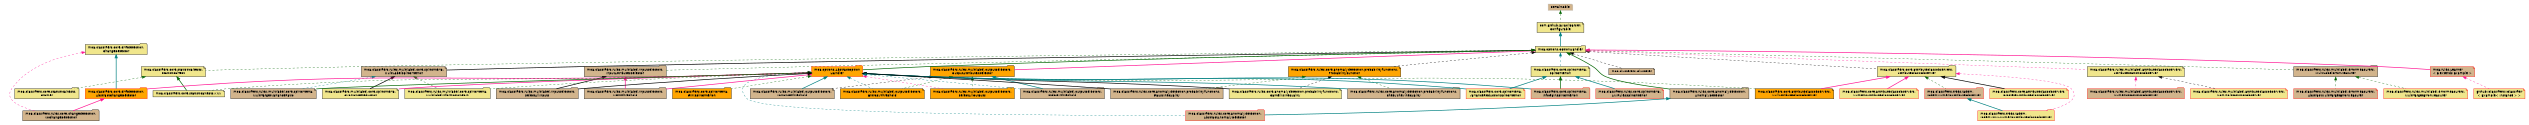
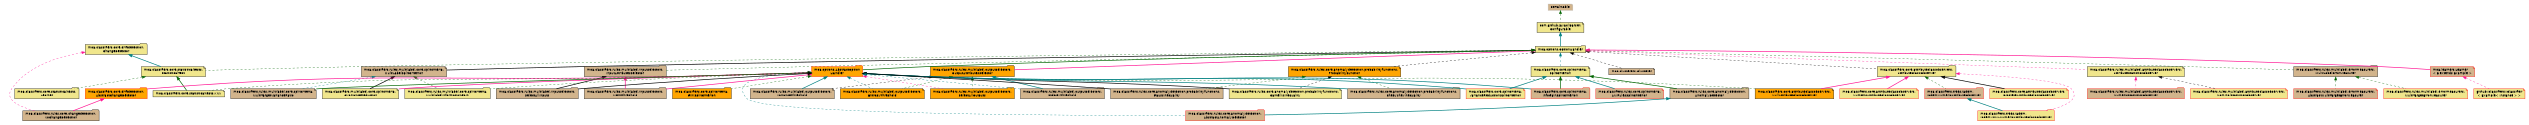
  digraph {
    rankdir=TB
    node [color=black fillcolor=tan fontname=Helvetica fontsize=10 shape=note style=filled]
    edge [color=darkgreen dir=back fontname=Helvetica fontsize=10 labelfontname=Helvetica labelfontsize=10 style=dashed]
    n1 [fillcolor=khaki fontcolor=black height=0.2 label="com.github.javacliparser.\lConfigurable" width=0.4]
    n2 [fillcolor=khaki height=0.2 label="moa.options.OptionHandler" shape=folder width=0.4]
    n3 [fillcolor=khaki height=0.2 label="moa.classifiers.core.attributeclassobservers.\lAttributeClassObserver" shape=folder width=0.4]
    n4 [fillcolor=khaki height=0.2 label="moa.classifiers.core.splitcriteria.\lSplitCriterion" width=0.4]
    n5 [fillcolor=khaki height=0.2 label="moa.classifiers.core.statisticaltests.\lStatisticalTest" width=0.4]
    n6 [height=0.2 label="moa.classifiers.rules.core.anomalydetection.\lAnomalyDetector" shape=folder width=0.4]
    n7 [fillcolor=orange height=0.2 label="moa.classifiers.rules.core.anomalydetection.probabilityfunctions.\lProbabilityFunction" width=0.4]
    n8 [fillcolor=khaki height=0.2 label="moa.classifiers.rules.multilabel.attributeclassobservers.\lAttributeStatisticsObserver" width=0.4]
    n9 [height=0.2 label="moa.classifiers.rules.multilabel.core.splitcriteria.\lMultiLabelSplitCriterion" width=0.4]
    n10 [height=0.2 label="moa.classifiers.rules.multilabel.errormeasurers.\lMultiLabelErrorMeasurer" shape=folder width=0.4]
    n11 [height=0.2 label="moa.classifiers.rules.multilabel.inputselectors.\lInputAttributesSelector" shape=folder width=0.4]
    n12 [fillcolor=orange height=0.2 label="moa.classifiers.rules.multilabel.outputselectors.\lOutputAttributesSelector" shape=folder width=0.4]
    n13 [height=0.2 label="moa.clusterers.Clusterer" width=0.4]
-   n14 [color=red height=0.2 label="moa.rules.Learner\l\< E extends Example \>" width=0.4]
+   n14 [color=red height=0.2 label="moa.learners.Learner\l\< E extends Example \>" width=0.4]
    n15 [color=red fillcolor=orange height=0.2 label="moa.options.AbstractOption\lHandler" shape=folder width=0.4]
    n16 [color=grey75 height=0.2 label=Serializable width=0.4]
    n17 [color=red fillcolor=khaki height=0.2 label="moa.classifiers.core.attributeclassobservers.\lDiscreteAttributeClassObserver" width=0.4]
    n18 [fillcolor=orange height=0.2 label="moa.classifiers.core.attributeclassobservers.\lNullAttributeClassObserver" width=0.4]
    n19 [color=red fillcolor=khaki height=0.2 label="moa.classifiers.core.attributeclassobservers.\lNumericAttributeClassObserver" width=0.4]
    n20 [color=red height=0.2 label="moa.classifiers.trees.iadem.\lIademNumericAttributeObserver" shape=folder width=0.4]
    n21 [color=red fillcolor=khaki height=0.2 label="moa.classifiers.trees.iadem.\lIademVFMLNumericAttributeClassObserver" shape=folder width=0.4]
    n22 [fillcolor=khaki height=0.2 label="moa.classifiers.core.driftdetection.\lChangeDetector" shape=folder width=0.4]
    n23 [color=red fillcolor=orange height=0.2 label="moa.classifiers.core.driftdetection.\lAbstractChangeDetector" shape=folder width=0.4]
    n24 [height=0.2 label="moa.classifiers.rules.core.changedetection.\lNoChangeDetection" shape=folder width=0.4]
    n25 [color=red height=0.2 label="moa.classifiers.core.splitcriteria.\lInfoGainSplitCriterion" shape=folder width=0.4]
    n26 [color=red fillcolor=khaki height=0.2 label="moa.classifiers.core.splitcriteria.\lVarianceReductionSplitCriterion" width=0.4]
    n27 [color=red height=0.2 label="moa.classifiers.rules.core.splitcriteria.\lAMRulesSplitCriterion" width=0.4]
-   n28 [fillcolor=khaki height=0.2 label="moa.classifiers.core.statisticaltests.\lCramer" shape=folder width=0.4]
+   n28 [fillcolor=khaki height=0.2 label="moa.classifiers.core.statisticaltests.\lLearner" shape=folder width=0.4]
    n29 [fillcolor=khaki height=0.2 label="moa.classifiers.core.statisticaltests.KNN" width=0.4]
    n30 [color=red height=0.2 label="moa.classifiers.rules.core.anomalydetection.\lAbstractAnomalyDetector" shape=folder width=0.4]
    n31 [fillcolor=khaki height=0.2 label="moa.classifiers.rules.core.anomalydetection.probabilityfunctions.\lCantellisInequality" width=0.4]
    n32 [height=0.2 label="moa.classifiers.rules.core.anomalydetection.probabilityfunctions.\lChebyshevInequality" shape=folder width=0.4]
    n33 [height=0.2 label="moa.classifiers.rules.core.anomalydetection.probabilityfunctions.\lGaussInequality" shape=folder width=0.4]
    n34 [color=red fillcolor=khaki height=0.2 label="moa.classifiers.rules.multilabel.attributeclassobservers.\lNominalStatisticsObserver" width=0.4]
    n35 [color=red height=0.2 label="moa.classifiers.rules.multilabel.attributeclassobservers.\lNumericStatisticsObserver" shape=folder width=0.4]
    n36 [fillcolor=khaki height=0.2 label="moa.classifiers.multilabel.core.splitcriteria.\lICVarianceReduction" width=0.4]
    n37 [fillcolor=khaki height=0.2 label="moa.classifiers.rules.multilabel.core.splitcriteria.\lMultilabelInformationGain" shape=folder width=0.4]
    n38 [height=0.2 label="moa.classifiers.rules.multilabel.core.splitcriteria.\lMultiTargetVarianceRatio" width=0.4]
    n39 [color=red height=0.2 label="moa.classifiers.rules.multilabel.errormeasurers.\lAbstractMultiTargetErrorMeasurer" width=0.4]
    n40 [color=red fillcolor=khaki height=0.2 label="moa.classifiers.rules.multilabel.errormeasurers.\lMultiTargetErrorMeasurer" width=0.4]
    n41 [height=0.2 label="moa.classifiers.rules.multilabel.inputselectors.\lMeritThreshold" shape=folder width=0.4]
    n42 [height=0.2 label="moa.classifiers.rules.multilabel.inputselectors.\lSelectAllInputs" shape=folder width=0.4]
    n43 [fillcolor=orange height=0.2 label="moa.classifiers.rules.multilabel.outputselectors.\lEntropyThreshold" width=0.4]
    n44 [fillcolor=orange height=0.2 label="moa.classifiers.rules.multilabel.outputselectors.\lSelectAllOutputs" shape=folder width=0.4]
    n45 [height=0.2 label="moa.classifiers.rules.multilabel.outputselectors.\lStdDevThreshold" shape=folder width=0.4]
    n46 [height=0.2 label="moa.classifiers.rules.multilabel.outputselectors.\lVarianceThreshold" width=0.4]
    n47 [color=red fillcolor=khaki height=0.2 label="github::classifiers::Classifier\l\< Example\< Instance \> \>" width=0.4]
    n48 [fillcolor=orange height=0.2 label="moa.classifiers.core.splitcriteria.\lGiniSplitCriterion" shape=folder width=0.4]
    n1 -> n2 [color=teal style=bold]
    n2 -> n3 [color=black]
    n2 -> n4 [color=teal]
    n2 -> n5
-   n2 -> n6 [style=bold]
+   n4 -> n6 [style=bold]
    n2 -> n7 [color=black]
    n2 -> n8 [color=deeppink]
    n2 -> n9 [color=black style=bold]
    n2 -> n10
    n2 -> n11
    n2 -> n12 [color=deeppink style=bold]
    n2 -> n13 [color=black]
    n2 -> n14 [color=deeppink style=bold]
    n2 -> n15 [style=bold]
    n3 -> n17 [color=black style=bold]
    n3 -> n18 [color=deeppink style=bold]
    n3 -> n19 [color=deeppink style=bold]
    n3 -> n20
    n3 -> n21 [color=deeppink]
    n4 -> n25 [style=bold]
    n4 -> n26 [color=teal style=bold]
    n4 -> n27 [color=teal style=bold]
    n5 -> n28
    n5 -> n29 [style=bold]
    n6 -> n30 [color=teal style=bold]
    n7 -> n31 [color=black]
    n7 -> n32
    n7 -> n33
    n8 -> n34 [color=black]
    n8 -> n35 [color=deeppink]
    n9 -> n36 [color=black style=bold]
    n9 -> n37
    n9 -> n38 [color=teal]
    n10 -> n39
    n10 -> n40
    n11 -> n41 [color=deeppink style=bold]
    n11 -> n42 [color=black style=bold]
    n12 -> n43
    n12 -> n44
    n12 -> n45 [color=teal style=bold]
    n12 -> n46 [color=black]
    n14 -> n47 [color=deeppink]
    n15 -> n18
    n15 -> n23 [color=deeppink style=bold]
    n15 -> n25 [color=teal style=bold]
    n15 -> n26 [color=teal style=bold]
    n15 -> n29
    n15 -> n30 [color=teal]
    n15 -> n31 [color=black style=bold]
    n15 -> n32 [color=teal style=bold]
    n15 -> n33 [color=black style=bold]
    n15 -> n36 [color=deeppink style=bold]
    n15 -> n37
    n15 -> n38 [style=bold]
    n15 -> n41 [color=deeppink style=bold]
    n15 -> n42 [color=black style=bold]
    n15 -> n43 [color=teal]
    n15 -> n44 [color=deeppink]
    n15 -> n45 [color=teal]
    n15 -> n46 [color=teal style=bold]
    n15 -> n48
    n16 -> n1
    n20 -> n21 [color=teal style=bold]
-   n22 -> n23 [color=teal style=bold]
+   n22 -> n5 [color=teal style=bold]
    n22 -> n24 [color=deeppink]
    n23 -> n24 [color=deeppink style=bold]
  }
